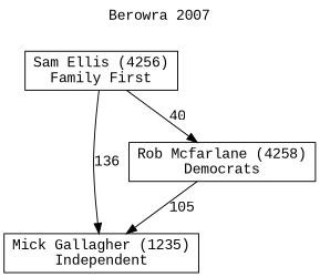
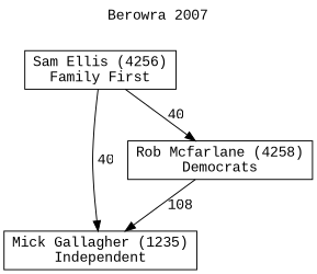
  digraph {
    fontname="Liberation Mono"
    label="Berowra 2007"
    labelloc=t
    mclimit=10
    node [fontname="Liberation Mono" shape=box]
    edge [fontname="Liberation Mono"]
    n1 [label="Mick Gallagher (1235)\nIndependent"]
    n2 [label="Sam Ellis (4256)\nFamily First"]
    n3 [label="Rob Mcfarlane (4258)\nDemocrats"]
-   n2 -> n1 [label=136]
+   n2 -> n1 [label=40]
    n2 -> n3 [label=40]
-   n3 -> n1 [label=105]
+   n3 -> n1 [label=108]
  }
